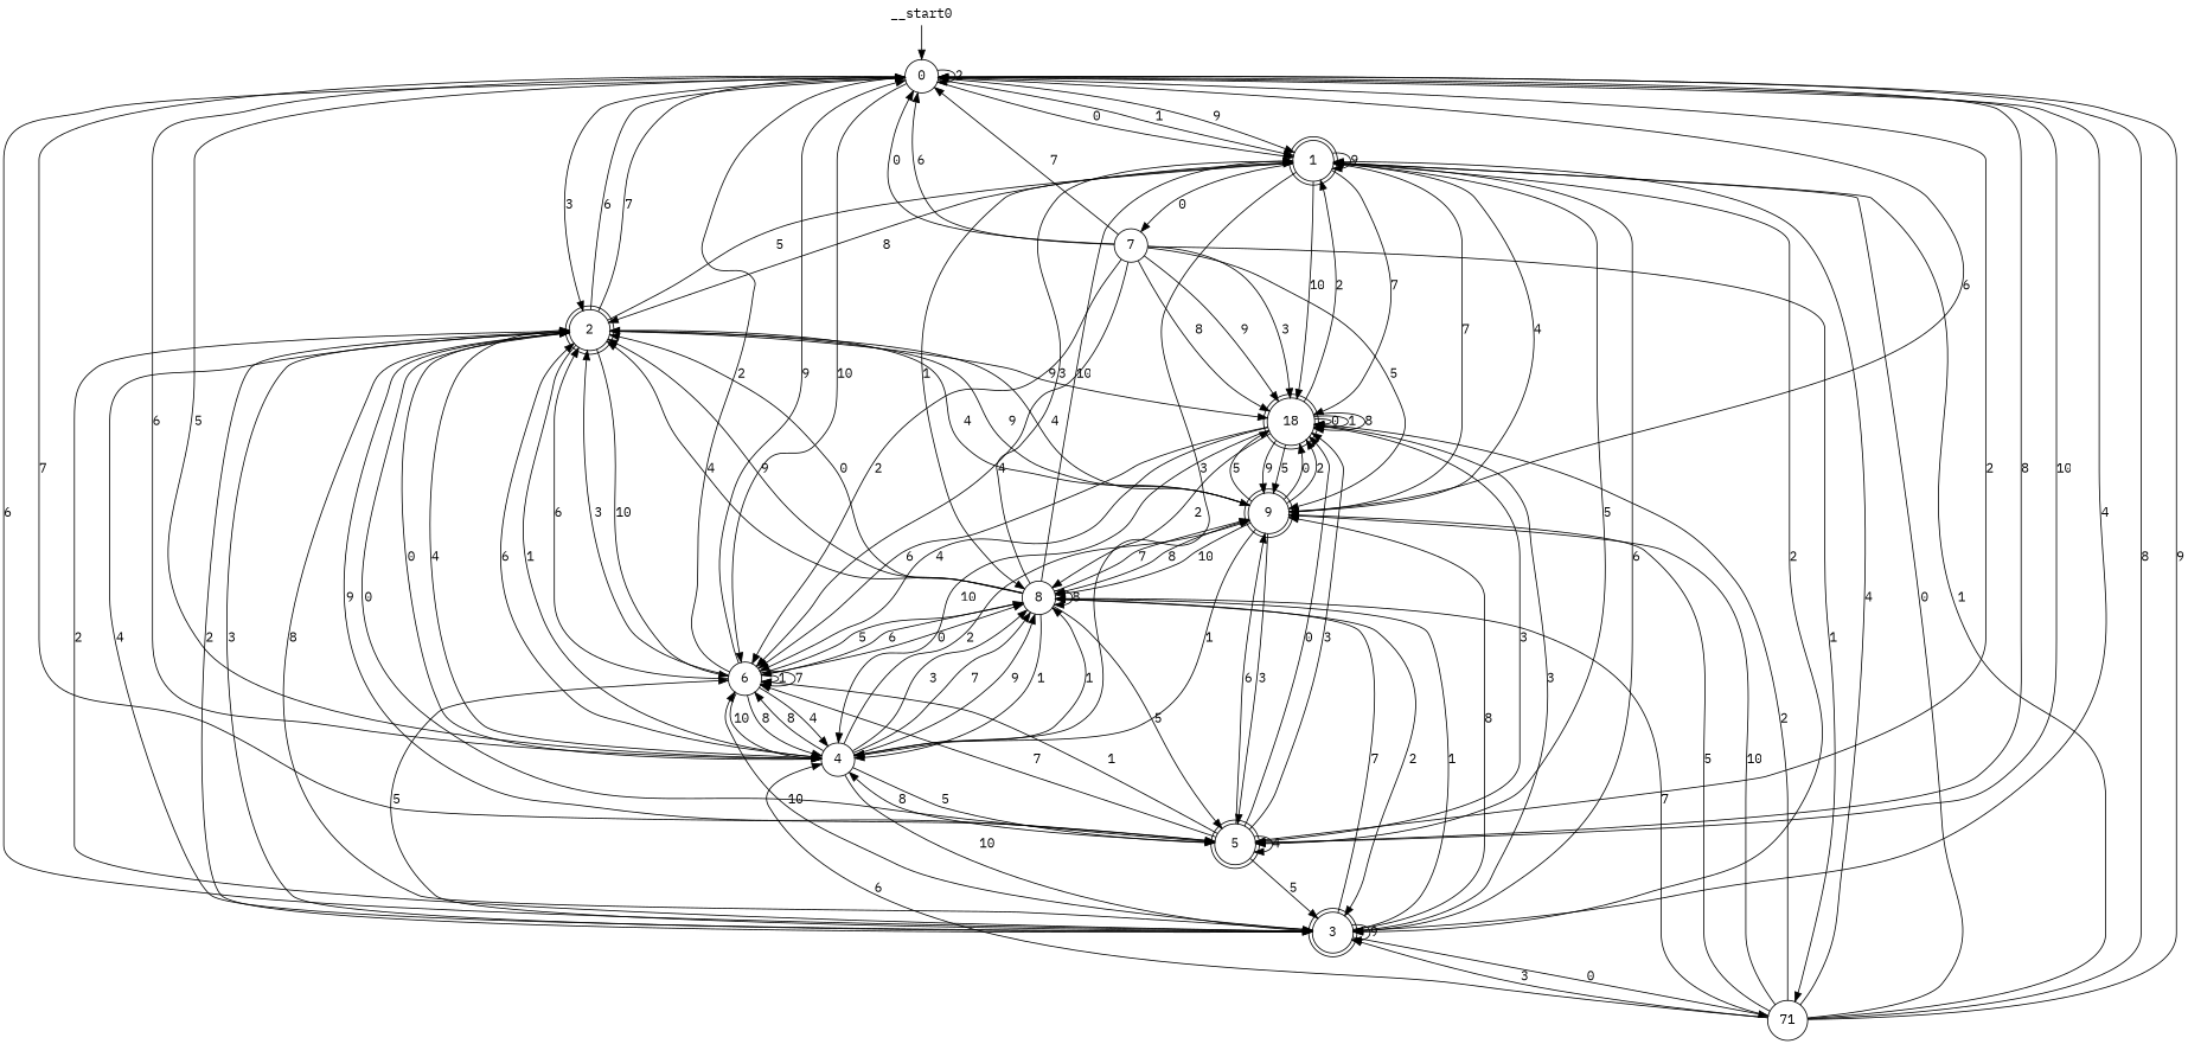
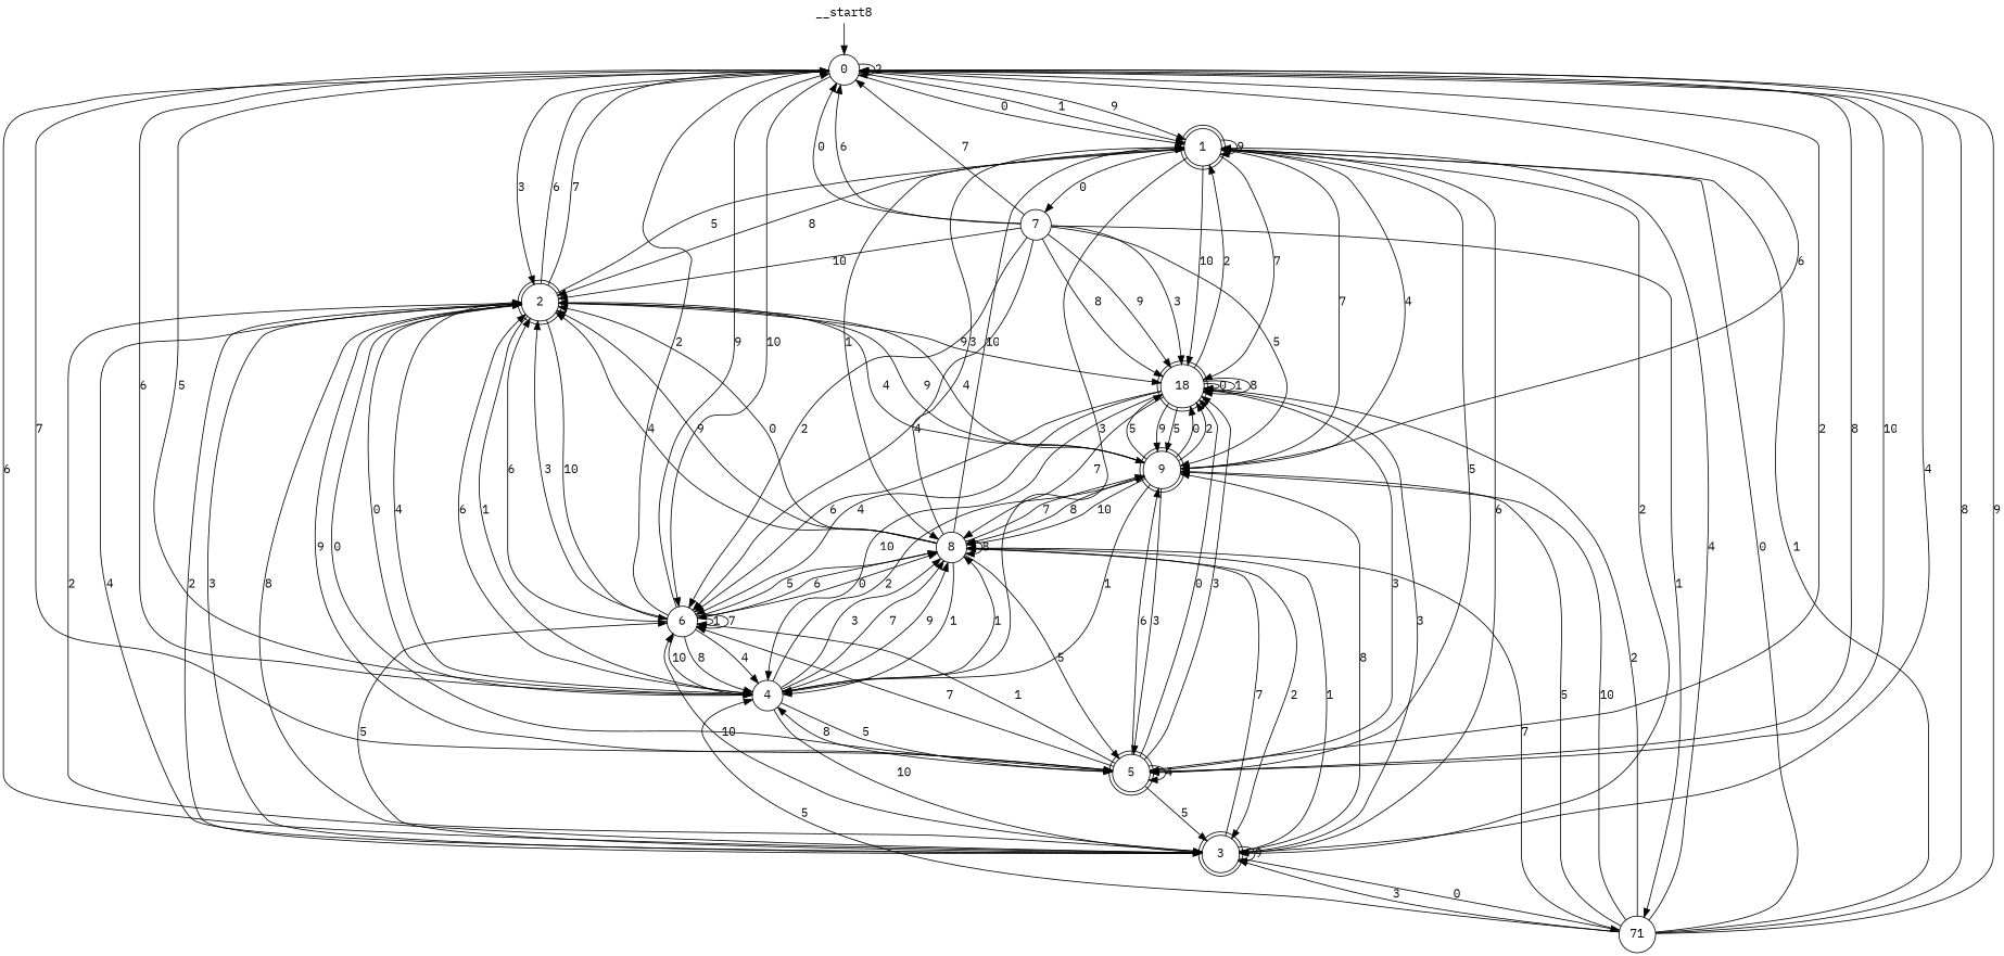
  digraph {
    fontname="IBM Plex Mono"
    node [fontname="IBM Plex Mono" shape=circle]
    edge [fontname="IBM Plex Mono"]
    n1 [label=0]
    n2 [label=1 shape=doublecircle]
    n3 [label=2 shape=doublecircle]
    n4 [label=3 shape=doublecircle]
    n5 [label=4]
    n6 [label=5 shape=doublecircle]
    n7 [label=6]
    n8 [label=7]
    n9 [label=8]
    n10 [label=9 shape=doublecircle]
    n11 [label=18 shape=doublecircle]
    n12 [label=71]
-   __start0 [height=0 shape=none width=0]
+   __start0 [height=0 shape=none width=0 label=__start8]
    n1 -> n1 [label=2]
    n1 -> n2 [label=0]
    n1 -> n2 [label=1]
    n1 -> n2 [label=9]
    n1 -> n3 [label=3]
    n1 -> n4 [label=4]
    n1 -> n5 [label=5]
    n1 -> n5 [label=6]
    n1 -> n6 [label=7]
    n1 -> n6 [label=8]
    n1 -> n7 [label=10]
    n2 -> n2 [label=9]
    n2 -> n3 [label=8]
    n2 -> n4 [label=2]
    n2 -> n4 [label=6]
    n2 -> n5 [label=3]
    n2 -> n6 [label=5]
    n2 -> n8 [label=0]
    n2 -> n9 [label=1]
    n2 -> n10 [label=4]
    n2 -> n11 [label=7]
    n2 -> n11 [label=10]
    n3 -> n1 [label=6]
    n3 -> n1 [label=7]
    n3 -> n2 [label=5]
    n3 -> n4 [label=2]
    n3 -> n4 [label=3]
    n3 -> n4 [label=8]
    n3 -> n5 [label=1]
    n3 -> n6 [label=0]
    n3 -> n7 [label=10]
    n3 -> n10 [label=4]
    n3 -> n11 [label=9]
    n4 -> n1 [label=6]
    n4 -> n3 [label=2]
    n4 -> n3 [label=4]
    n4 -> n4 [label=9]
    n4 -> n7 [label=5]
    n4 -> n7 [label=10]
    n4 -> n9 [label=1]
    n4 -> n9 [label=7]
    n4 -> n10 [label=8]
    n4 -> n11 [label=3]
    n4 -> n12 [label=0]
    n5 -> n3 [label=0]
    n5 -> n3 [label=4]
    n5 -> n3 [label=6]
    n5 -> n4 [label=10]
    n5 -> n6 [label=5]
-   n5 -> n7 [label=8]
    n5 -> n9 [label=1]
    n5 -> n9 [label=3]
    n5 -> n9 [label=7]
    n5 -> n9 [label=9]
    n5 -> n10 [label=2]
    n6 -> n1 [label=2]
    n6 -> n1 [label=10]
    n6 -> n3 [label=9]
    n6 -> n4 [label=5]
    n6 -> n5 [label=8]
    n6 -> n6 [label=4]
    n6 -> n7 [label=1]
    n6 -> n7 [label=7]
    n6 -> n10 [label=6]
    n6 -> n11 [label=0]
    n6 -> n11 [label=3]
    n7 -> n1 [label=2]
    n7 -> n1 [label=9]
    n7 -> n3 [label=3]
    n7 -> n3 [label=6]
    n7 -> n5 [label=4]
    n7 -> n5 [label=8]
    n7 -> n5 [label=10]
    n7 -> n7 [label=1]
    n7 -> n7 [label=7]
    n7 -> n9 [label=0]
    n7 -> n9 [label=5]
    n8 -> n1 [label=0]
    n8 -> n1 [label=6]
    n8 -> n1 [label=7]
+   n8 -> n3 [label=10]
    n8 -> n7 [label=2]
    n8 -> n7 [label=4]
    n8 -> n10 [label=5]
    n8 -> n11 [label=3]
    n8 -> n11 [label=8]
    n8 -> n11 [label=9]
    n8 -> n12 [label=1]
    n9 -> n2 [label=3]
    n9 -> n2 [label=10]
    n9 -> n3 [label=0]
    n9 -> n3 [label=4]
    n9 -> n3 [label=9]
    n9 -> n4 [label=2]
    n9 -> n5 [label=1]
    n9 -> n6 [label=5]
    n9 -> n7 [label=6]
    n9 -> n9 [label=8]
    n9 -> n10 [label=7]
    n10 -> n1 [label=6]
    n10 -> n2 [label=7]
    n10 -> n3 [label=4]
    n10 -> n3 [label=9]
    n10 -> n5 [label=1]
    n10 -> n6 [label=3]
    n10 -> n9 [label=8]
    n10 -> n9 [label=10]
    n10 -> n11 [label=0]
    n10 -> n11 [label=2]
    n10 -> n11 [label=5]
    n11 -> n2 [label=2]
    n11 -> n5 [label=10]
    n11 -> n6 [label=3]
    n11 -> n7 [label=4]
    n11 -> n7 [label=6]
-   n11 -> n9 [label=2]
+   n11 -> n9 [label=7]
    n11 -> n10 [label=5]
    n11 -> n10 [label=9]
    n11 -> n11 [label=0]
    n11 -> n11 [label=1]
    n11 -> n11 [label=8]
    n12 -> n1 [label=8]
    n12 -> n1 [label=9]
    n12 -> n2 [label=0]
    n12 -> n2 [label=1]
    n12 -> n2 [label=4]
    n12 -> n4 [label=3]
-   n12 -> n5 [label=6]
+   n12 -> n5 [label=5]
    n12 -> n9 [label=7]
    n12 -> n10 [label=5]
    n12 -> n10 [label=10]
    n12 -> n11 [label=2]
    __start0 -> n1
  }
